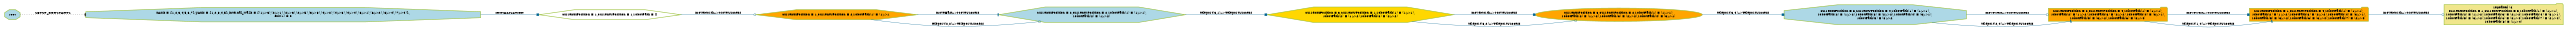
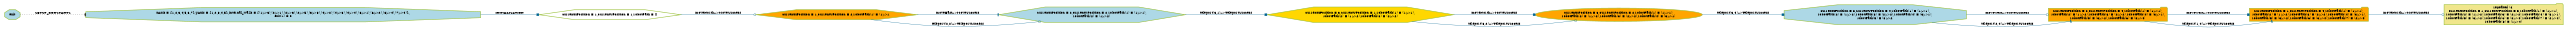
  digraph {
    fontcolor=black
    fontname="Times-Roman"
    fontsize=14
    nodesep=1.5
    ranksep=1.5
    rankdir=LR
    node [color="#99BF38" fontcolor=black fontname="Times-Roman" fontsize=12 penwidth=2 shape=hexagon style="solid,filled" fillcolor=lightblue]
    edge [color="#006391" fontcolor=black fontname="Times-Roman" fontsize=12 style=solid arrowhead=box]
    n1 [label="xAxis = \{1,2,3,4,5,6,7\},yAxis = \{1,2,3,4,5\},internal_walls = \{(1\|-\>3),(2\|-\>1),(2\|-\>3),(2\|-\>5),(3\|-\>3),(4\|-\>2),(4\|-\>3),(4\|-\>4),(6\|-\>1),(6\|-\>2),(6\|-\>4),(7\|-\>4)\},\nexit(1) = 5" shape=octagon]
    n2 [label="currentXPosition = 1,currentYPosition = 1,robotPath = []" fillcolor=white]
    n3 [label="currentXPosition = 1,currentYPosition = 2,robotPath(1) = (1\|-\>1)" fillcolor=orange]
    n4 [label="currentXPosition = 2,currentYPosition = 2,robotPath(1) = (1\|-\>1),\nrobotPath(2) = (1\|-\>2)"]
    n5 [label="currentXPosition = 3,currentYPosition = 1,robotPath(1) = (1\|-\>1),\nrobotPath(2) = (1\|-\>2),robotPath(3) = (2\|-\>2)" fillcolor=gold]
    n6 [label="currentXPosition = 3,currentYPosition = 2,robotPath(1) = (1\|-\>1),\nrobotPath(2) = (1\|-\>2),robotPath(3) = (2\|-\>2),robotPath(4) = (3\|-\>1)" shape=ellipse fillcolor=orange]
    n7 [label="currentXPosition = 3,currentYPosition = 4,robotPath(1) = (1\|-\>1),\nrobotPath(2) = (1\|-\>2),robotPath(3) = (2\|-\>2),robotPath(4) = (3\|-\>1),\nrobotPath(5) = (3\|-\>2)" shape=octagon]
    n8 [label="currentXPosition = 2,currentYPosition = 4,robotPath(1) = (1\|-\>1),\nrobotPath(2) = (1\|-\>2),robotPath(3) = (2\|-\>2),robotPath(4) = (3\|-\>1),\nrobotPath(5) = (3\|-\>2),robotPath(6) = (3\|-\>4)" shape=folder fillcolor=orange]
    n9 [label="currentXPosition = 1,currentYPosition = 4,robotPath(1) = (1\|-\>1),\nrobotPath(2) = (1\|-\>2),robotPath(3) = (2\|-\>2),robotPath(4) = (3\|-\>1),\nrobotPath(5) = (3\|-\>2),robotPath(6) = (3\|-\>4),robotPath(7) = (2\|-\>4)" shape=folder fillcolor=orange]
    n10 [label="repeated (4)\ncurrentXPosition = 1,currentYPosition = 5,robotPath(1) = (1\|-\>1),\nrobotPath(2) = (1\|-\>2),robotPath(3) = (2\|-\>2),robotPath(4) = (3\|-\>1),\nrobotPath(5) = (3\|-\>2),robotPath(6) = (3\|-\>4),robotPath(7) = (2\|-\>4),\nrobotPath(8) = (1\|-\>4)" shape=folder fillcolor=khaki]
-   n11 [label=root shape=octagon]
+   n11 [label=exit shape=octagon]
    n1 -> n2 [label=INITIALISATION]
    n2 -> n3 [label="moveNorth--\>MoveSuccess" arrowhead=odot]
    n3 -> n4 [label="moveEast--\>MoveSuccess" arrowhead=tee]
    n3 -> n4 [label="teleport(2,2)--\>TeleportSuccess" arrowhead=odot]
    n4 -> n5 [label="teleport(3,1)--\>TeleportSuccess"]
    n5 -> n6 [label="moveNorth--\>MoveSuccess"]
    n5 -> n6 [label="teleport(3,2)--\>TeleportSuccess" arrowhead=odot]
    n6 -> n7 [label="teleport(3,4)--\>TeleportSuccess"]
    n7 -> n8 [label="moveWest--\>MoveSuccess" arrowhead=odot]
    n7 -> n8 [label="teleport(2,4)--\>TeleportSuccess" arrowhead=tee]
    n8 -> n9 [label="moveWest--\>MoveSuccess"]
    n8 -> n9 [label="teleport(1,4)--\>TeleportSuccess" arrowhead=tee]
    n9 -> n10 [label="moveNorth--\>MoveSuccess" arrowhead=odot]
    n11 -> n1 [color=black label=SETUP_CONSTANTS style=dotted arrowhead=tee]
  }
